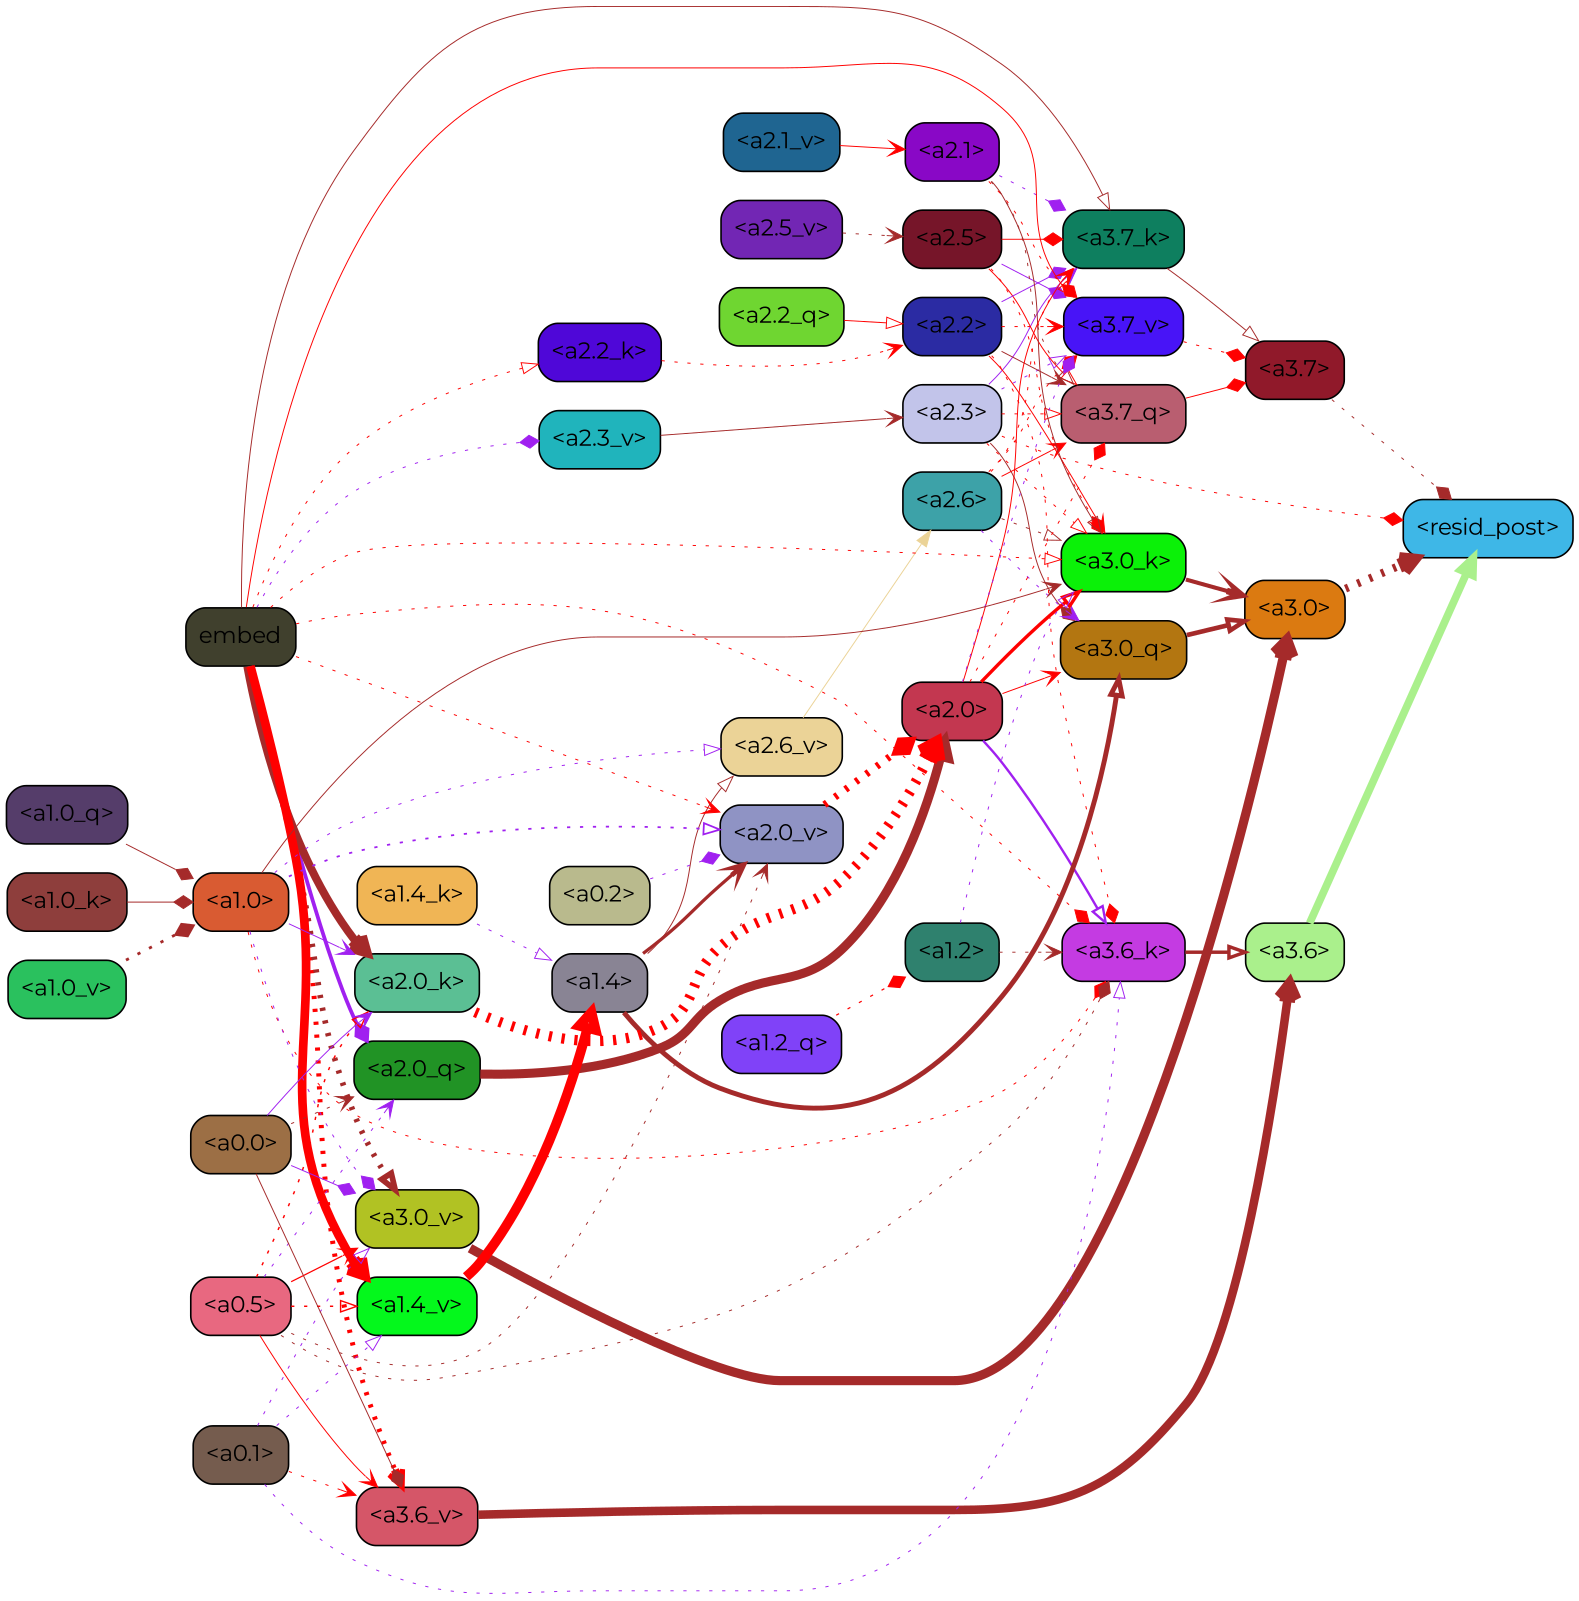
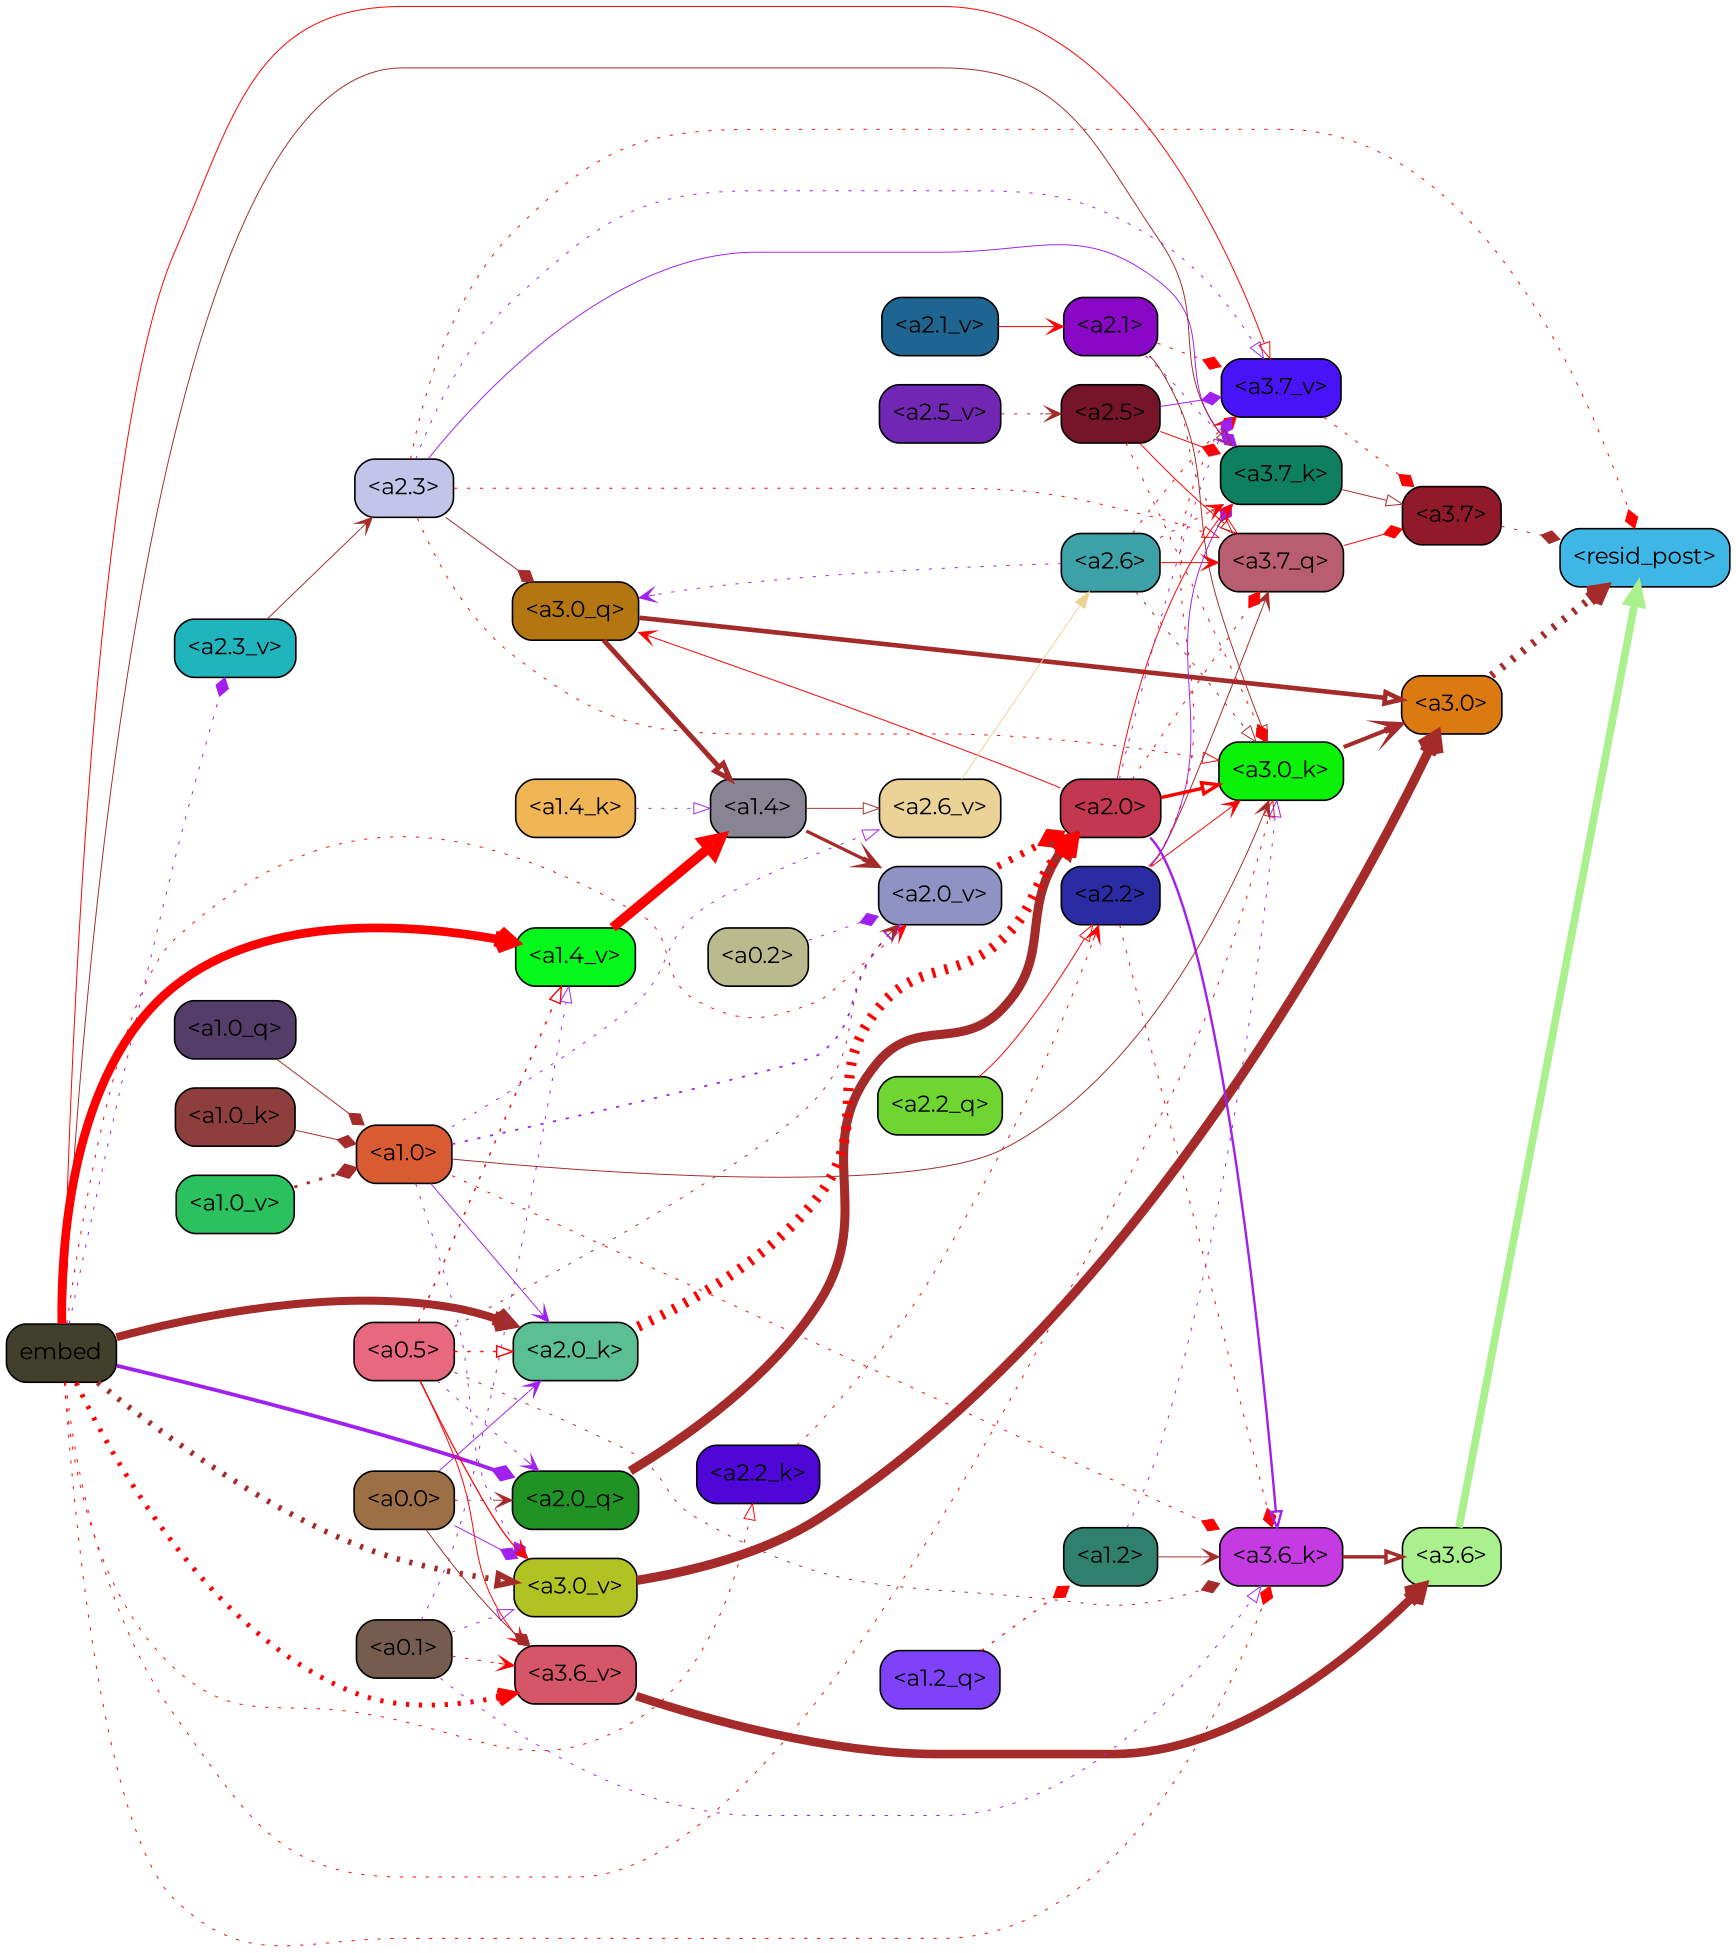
  strict digraph {
    fontname=Montserrat
    rankdir=LR
    splines=true
    node [color=black fontname=Montserrat shape=box style="filled, rounded"]
    edge [arrowhead=vee color=red fontname=Montserrat penwidth=0.6 style=dotted]
    "<a3.7>" [fillcolor="#90192a"]
    "<resid_post>" [fillcolor="#3eb7e7"]
    "<a3.6>" [fillcolor="#aaf08c"]
    "<a3.0>" [fillcolor="#db7a11"]
    "<a2.3>" [fillcolor="#c2c4ea"]
    "<a3.7_q>" [fillcolor="#b95e70"]
    "<a3.0_q>" [fillcolor="#b37611"]
    "<a3.7_k>" [fillcolor="#0e7f5f"]
    "<a3.0_k>" [fillcolor="#0bf108"]
    "<a3.7_v>" [fillcolor="#4814f7"]
    "<a3.6_k>" [fillcolor="#c43be2"]
    "<a3.6_v>" [fillcolor="#d55668"]
    "<a3.0_v>" [fillcolor="#b1c223"]
    "<a2.6>" [fillcolor="#3da2a8"]
    "<a2.5>" [fillcolor="#761529"]
    "<a2.2>" [fillcolor="#2b2ba3"]
    "<a2.1>" [fillcolor="#8908c6"]
    "<a2.0>" [fillcolor="#c33750"]
    "<a1.4>" [fillcolor="#898494"]
    "<a2.6_v>" [fillcolor="#ebd397"]
    "<a2.0_v>" [fillcolor="#8f93c4"]
    embed [fillcolor="#40402d"]
    "<a2.0_q>" [fillcolor="#219325"]
    "<a2.2_k>" [fillcolor="#4f07d8"]
    "<a2.0_k>" [fillcolor="#5bbf94"]
    "<a2.3_v>" [fillcolor="#20b4bc"]
    "<a1.4_v>" [fillcolor="#04f81c"]
    "<a1.2>" [fillcolor="#2f816e"]
    "<a1.0>" [fillcolor="#d95b32"]
    "<a0.5>" [fillcolor="#e86880"]
    "<a0.1>" [fillcolor="#755c4e"]
    "<a0.0>" [fillcolor="#9c6f45"]
    "<a2.2_q>" [fillcolor="#6fd631"]
    "<a2.5_v>" [fillcolor="#7226b4"]
    "<a2.1_v>" [fillcolor="#1f6591"]
    "<a0.2>" [fillcolor="#b9ba8d"]
    "<a1.2_q>" [fillcolor="#8042f8"]
    "<a1.0_q>" [fillcolor="#553d6a"]
    "<a1.4_k>" [fillcolor="#f0b555"]
    "<a1.0_k>" [fillcolor="#8e3e3c"]
    "<a1.0_v>" [fillcolor="#2ac15e"]
    "<a3.7>" -> "<resid_post>" [arrowhead=diamond color=brown]
    "<a3.6>" -> "<resid_post>" [color="#aaf08c" penwidth=4.7534414529800415 arrowhead="" style=""]
    "<a3.0>" -> "<resid_post>" [color=brown penwidth=4.898576855659485]
    "<a2.3>" -> "<resid_post>" [arrowhead=diamond]
    "<a2.3>" -> "<a3.7_q>" [arrowhead=onormal]
    "<a2.3>" -> "<a3.0_q>" [arrowhead=diamond color=brown style=solid]
    "<a2.3>" -> "<a3.7_k>" [color=purple style=solid]
    "<a2.3>" -> "<a3.0_k>" [arrowhead=onormal]
    "<a2.3>" -> "<a3.7_v>" [arrowhead=onormal color=purple]
    "<a3.7_q>" -> "<a3.7>" [arrowhead=diamond style=solid]
    "<a3.0_q>" -> "<a3.0>" [arrowhead=onormal color=brown penwidth=2.870753765106201 style=solid]
    "<a3.7_k>" -> "<a3.7>" [arrowhead=onormal color=brown style=solid]
    "<a3.0_k>" -> "<a3.0>" [color=brown penwidth=2.520303964614868 style=solid]
    "<a3.7_v>" -> "<a3.7>" [arrowhead=diamond]
    "<a3.6_k>" -> "<a3.6>" [arrowhead=onormal color=brown penwidth=2.13908451795578 style=solid]
    "<a3.6_v>" -> "<a3.6>" [color=brown penwidth=5.297133803367615 style=solid]
    "<a3.0_v>" -> "<a3.0>" [color=brown penwidth=5.680712580680847 style=solid]
    "<a2.6>" -> "<a3.7_q>" [style=solid]
    "<a2.6>" -> "<a3.0_q>" [color=purple]
    "<a2.6>" -> "<a3.7_k>"
    "<a2.6>" -> "<a3.0_k>" [arrowhead=onormal color=brown]
    "<a2.6>" -> "<a3.7_v>" [arrowhead=diamond]
    "<a2.5>" -> "<a3.7_q>" [arrowhead=onormal style=solid]
    "<a2.5>" -> "<a3.7_k>" [arrowhead=diamond style=solid]
    "<a2.5>" -> "<a3.0_k>" [arrowhead=diamond]
    "<a2.5>" -> "<a3.7_v>" [arrowhead=diamond color=purple style=solid]
    "<a2.2>" -> "<a3.7_q>" [color=brown style=solid]
    "<a2.2>" -> "<a3.7_k>" [arrowhead=diamond color=purple style=solid]
    "<a2.2>" -> "<a3.0_k>" [style=solid]
    "<a2.2>" -> "<a3.7_v>"
    "<a2.2>" -> "<a3.6_k>" [arrowhead=diamond]
    "<a2.1>" -> "<a3.7_q>" [arrowhead=onormal color=brown]
    "<a2.1>" -> "<a3.7_k>" [arrowhead=diamond color=purple]
    "<a2.1>" -> "<a3.0_k>" [arrowhead=onormal color=brown style=solid]
    "<a2.1>" -> "<a3.7_v>" [arrowhead=diamond]
    "<a2.0>" -> "<a3.7_q>" [arrowhead=diamond]
    "<a2.0>" -> "<a3.0_q>" [style=solid]
    "<a2.0>" -> "<a3.7_k>" [style=solid]
    "<a2.0>" -> "<a3.0_k>" [arrowhead=onormal penwidth=2.095262974500656 style=solid]
    "<a2.0>" -> "<a3.7_v>" [arrowhead=diamond color=purple]
    "<a2.0>" -> "<a3.6_k>" [arrowhead=onormal color=purple penwidth=1.4807794839143753 style=solid]
-   "<a1.4>" -> "<a3.0_q>" [arrowhead=onormal color=brown penwidth=3.0341034531593323 style=solid]
+   "<a3.0_q>" -> "<a1.4>" [arrowhead=onormal color=brown penwidth=3.0341034531593323 style=solid]
    "<a1.4>" -> "<a2.6_v>" [arrowhead=onormal color=brown style=solid]
    "<a1.4>" -> "<a2.0_v>" [color=brown penwidth=2.007302835583687 style=solid]
    "<a2.6_v>" -> "<a2.6>" [color="#ebd397" arrowhead="" style=""]
    "<a2.0_v>" -> "<a2.0>" [arrowhead=diamond penwidth=4.422677040100098]
    embed -> "<a3.7_k>" [arrowhead=onormal color=brown style=solid]
    embed -> "<a3.0_k>" [arrowhead=onormal]
    embed -> "<a3.7_v>" [arrowhead=onormal style=solid]
    embed -> "<a3.6_k>" [arrowhead=diamond]
    embed -> "<a3.6_v>" [penwidth=3.067279100418091]
    embed -> "<a3.0_v>" [arrowhead=onormal color=brown penwidth=3.5202720761299133]
    embed -> "<a2.0_v>"
    embed -> "<a2.0_q>" [arrowhead=diamond color=purple penwidth=2.339468687772751 style=solid]
    embed -> "<a2.2_k>" [arrowhead=onormal]
    embed -> "<a2.0_k>" [color=brown penwidth=4.9759310483932495 style=solid]
    embed -> "<a2.3_v>" [arrowhead=diamond color=purple]
    embed -> "<a1.4_v>" [penwidth=5.3763720989227295 style=solid]
    "<a2.0_q>" -> "<a2.0>" [arrowhead=onormal color=brown penwidth=5.606565475463867 style=solid]
    "<a2.2_k>" -> "<a2.2>"
    "<a2.0_k>" -> "<a2.0>" [penwidth=6.344284534454346]
    "<a2.3_v>" -> "<a2.3>" [color=brown style=solid]
    "<a1.4_v>" -> "<a1.4>" [arrowhead=onormal penwidth=6.0194467306137085 style=solid]
    "<a1.2>" -> "<a3.0_k>" [arrowhead=onormal color=purple]
-   "<a1.2>" -> "<a3.6_k>" [color=brown]
+   "<a1.2>" -> "<a3.6_k>" [color=brown style=solid]
    "<a1.0>" -> "<a3.0_k>" [color=brown style=solid]
    "<a1.0>" -> "<a3.6_k>" [arrowhead=diamond]
    "<a1.0>" -> "<a3.0_v>" [arrowhead=diamond color=purple]
    "<a1.0>" -> "<a2.6_v>" [arrowhead=onormal color=purple]
    "<a1.0>" -> "<a2.0_v>" [arrowhead=onormal color=purple penwidth=1.0943371653556824]
    "<a1.0>" -> "<a2.0_k>" [color=purple style=solid]
    "<a0.5>" -> "<a3.6_k>" [arrowhead=diamond color=brown]
    "<a0.5>" -> "<a3.6_v>" [style=solid]
    "<a0.5>" -> "<a3.0_v>" [penwidth=0.764040544629097 style=solid]
    "<a0.5>" -> "<a2.0_v>" [color=brown]
    "<a0.5>" -> "<a2.0_q>" [color=purple]
    "<a0.5>" -> "<a2.0_k>" [arrowhead=onormal penwidth=0.8956001400947571]
    "<a0.5>" -> "<a1.4_v>" [arrowhead=onormal penwidth=0.8774083852767944]
    "<a0.1>" -> "<a3.6_k>" [arrowhead=onormal color=purple]
    "<a0.1>" -> "<a3.6_v>"
    "<a0.1>" -> "<a3.0_v>" [arrowhead=onormal color=purple]
    "<a0.1>" -> "<a1.4_v>" [arrowhead=onormal color=purple]
    "<a0.0>" -> "<a3.6_v>" [arrowhead=diamond color=brown style=solid]
    "<a0.0>" -> "<a3.0_v>" [arrowhead=diamond color=purple style=solid]
    "<a0.0>" -> "<a2.0_q>" [color=brown]
    "<a0.0>" -> "<a2.0_k>" [color=purple style=solid]
    "<a2.2_q>" -> "<a2.2>" [arrowhead=onormal style=solid]
    "<a2.5_v>" -> "<a2.5>" [color=brown]
    "<a2.1_v>" -> "<a2.1>" [style=solid]
    "<a0.2>" -> "<a2.0_v>" [arrowhead=diamond color=purple]
    "<a1.2_q>" -> "<a1.2>" [arrowhead=diamond penwidth=0.7570515871047974]
    "<a1.0_q>" -> "<a1.0>" [arrowhead=diamond color=brown style=solid]
    "<a1.4_k>" -> "<a1.4>" [arrowhead=onormal color=purple]
    "<a1.0_k>" -> "<a1.0>" [arrowhead=diamond color=brown style=solid]
    "<a1.0_v>" -> "<a1.0>" [arrowhead=diamond color=brown penwidth=1.738280937075615]
  }
